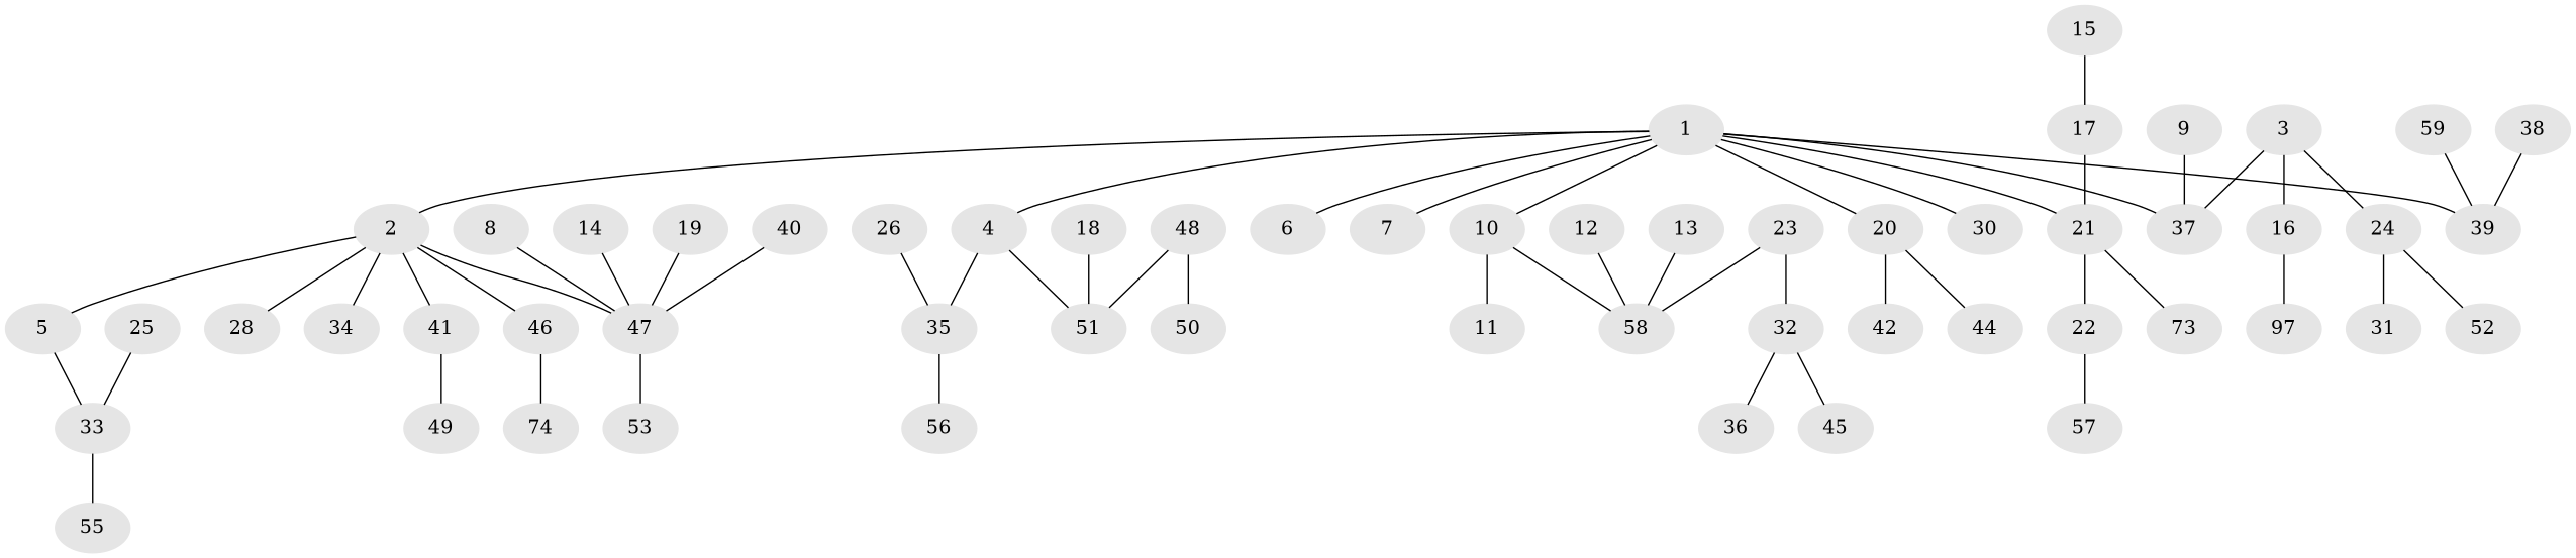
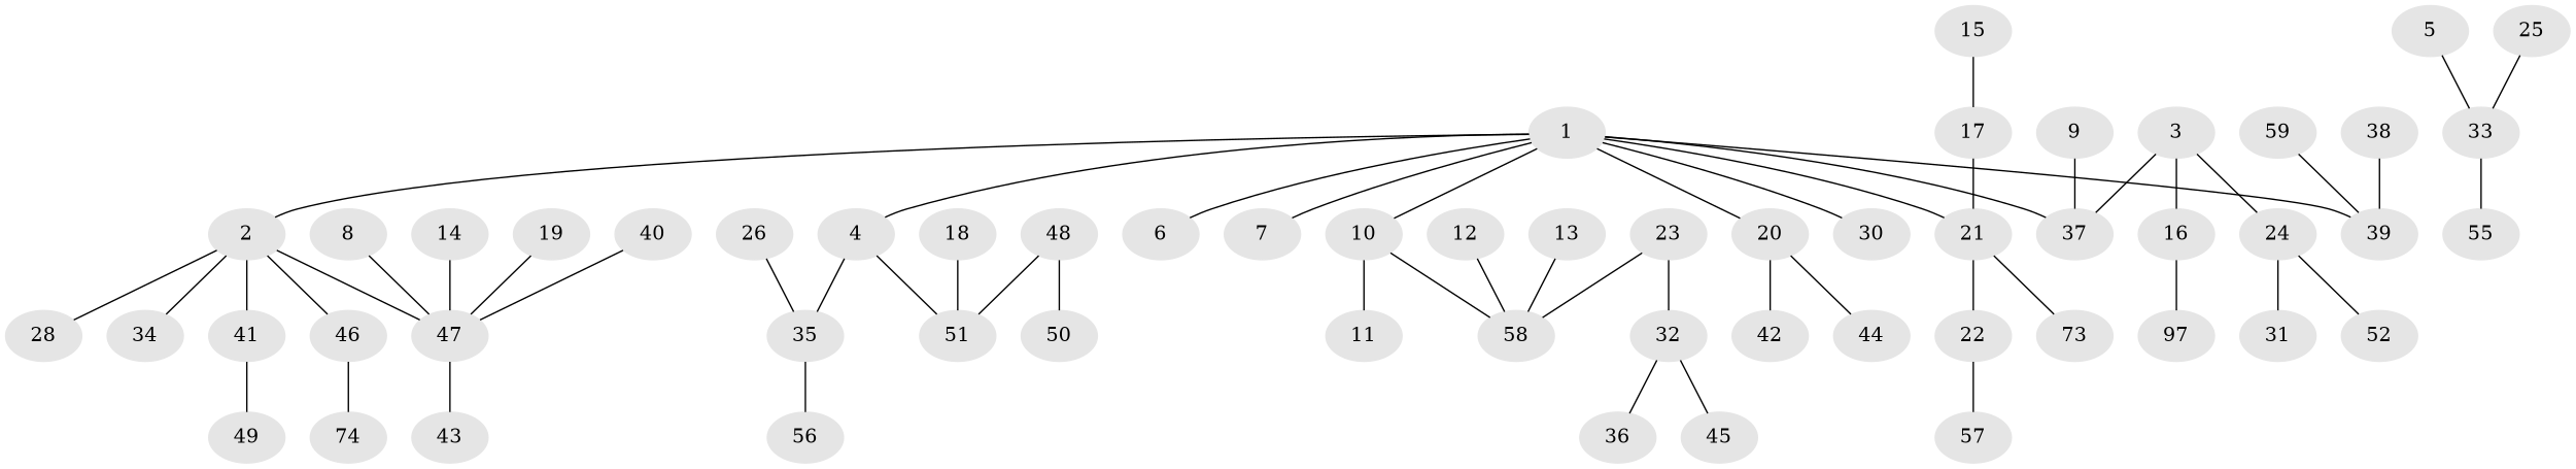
  graph {
    node [color=gray90 style=filled]
    edge [weight=1.0]
    1
    2
    4
    6
    7
    10
    20
    21
    30
    37
    39
    5
    28
    34
    41
    46
    47
    35
    51
    11
    58
    42
    44
    22
    n25 [label=73]
    33
    49
    n28 [label=74]
-   53
+   53 [label=43]
    3
    16
    24
    n33 [label=97]
    31
    52
    56
    55
    8
    9
    12
    13
    14
    15
    17
    18
    19
    57
    23
    32
    36
    45
    25
    26
    n54 [label=59]
    38
    40
    48
    50
    1 -- 2
    1 -- 4
    1 -- 6
    1 -- 7
    1 -- 10
    1 -- 20
    1 -- 21
    1 -- 30
    1 -- 37
    1 -- 39
-   2 -- 5
    2 -- 28
    2 -- 34
    2 -- 41
    2 -- 46
    2 -- 47
    4 -- 35
    4 -- 51
    10 -- 11
    10 -- 58
    20 -- 42
    20 -- 44
    21 -- 22
    21 -- n25
    5 -- 33
    41 -- 49
    46 -- n28
    47 -- 53
    35 -- 56
    22 -- 57
    33 -- 55
    3 -- 37
    3 -- 16
    3 -- 24
    16 -- n33
    24 -- 31
    24 -- 52
    8 -- 47
    9 -- 37
    12 -- 58
    13 -- 58
    14 -- 47
    15 -- 17
    17 -- 21
    18 -- 51
    19 -- 47
    23 -- 58
    23 -- 32
    32 -- 36
    32 -- 45
    25 -- 33
    26 -- 35
    n54 -- 39
    38 -- 39
    40 -- 47
    48 -- 51
    48 -- 50
  }
